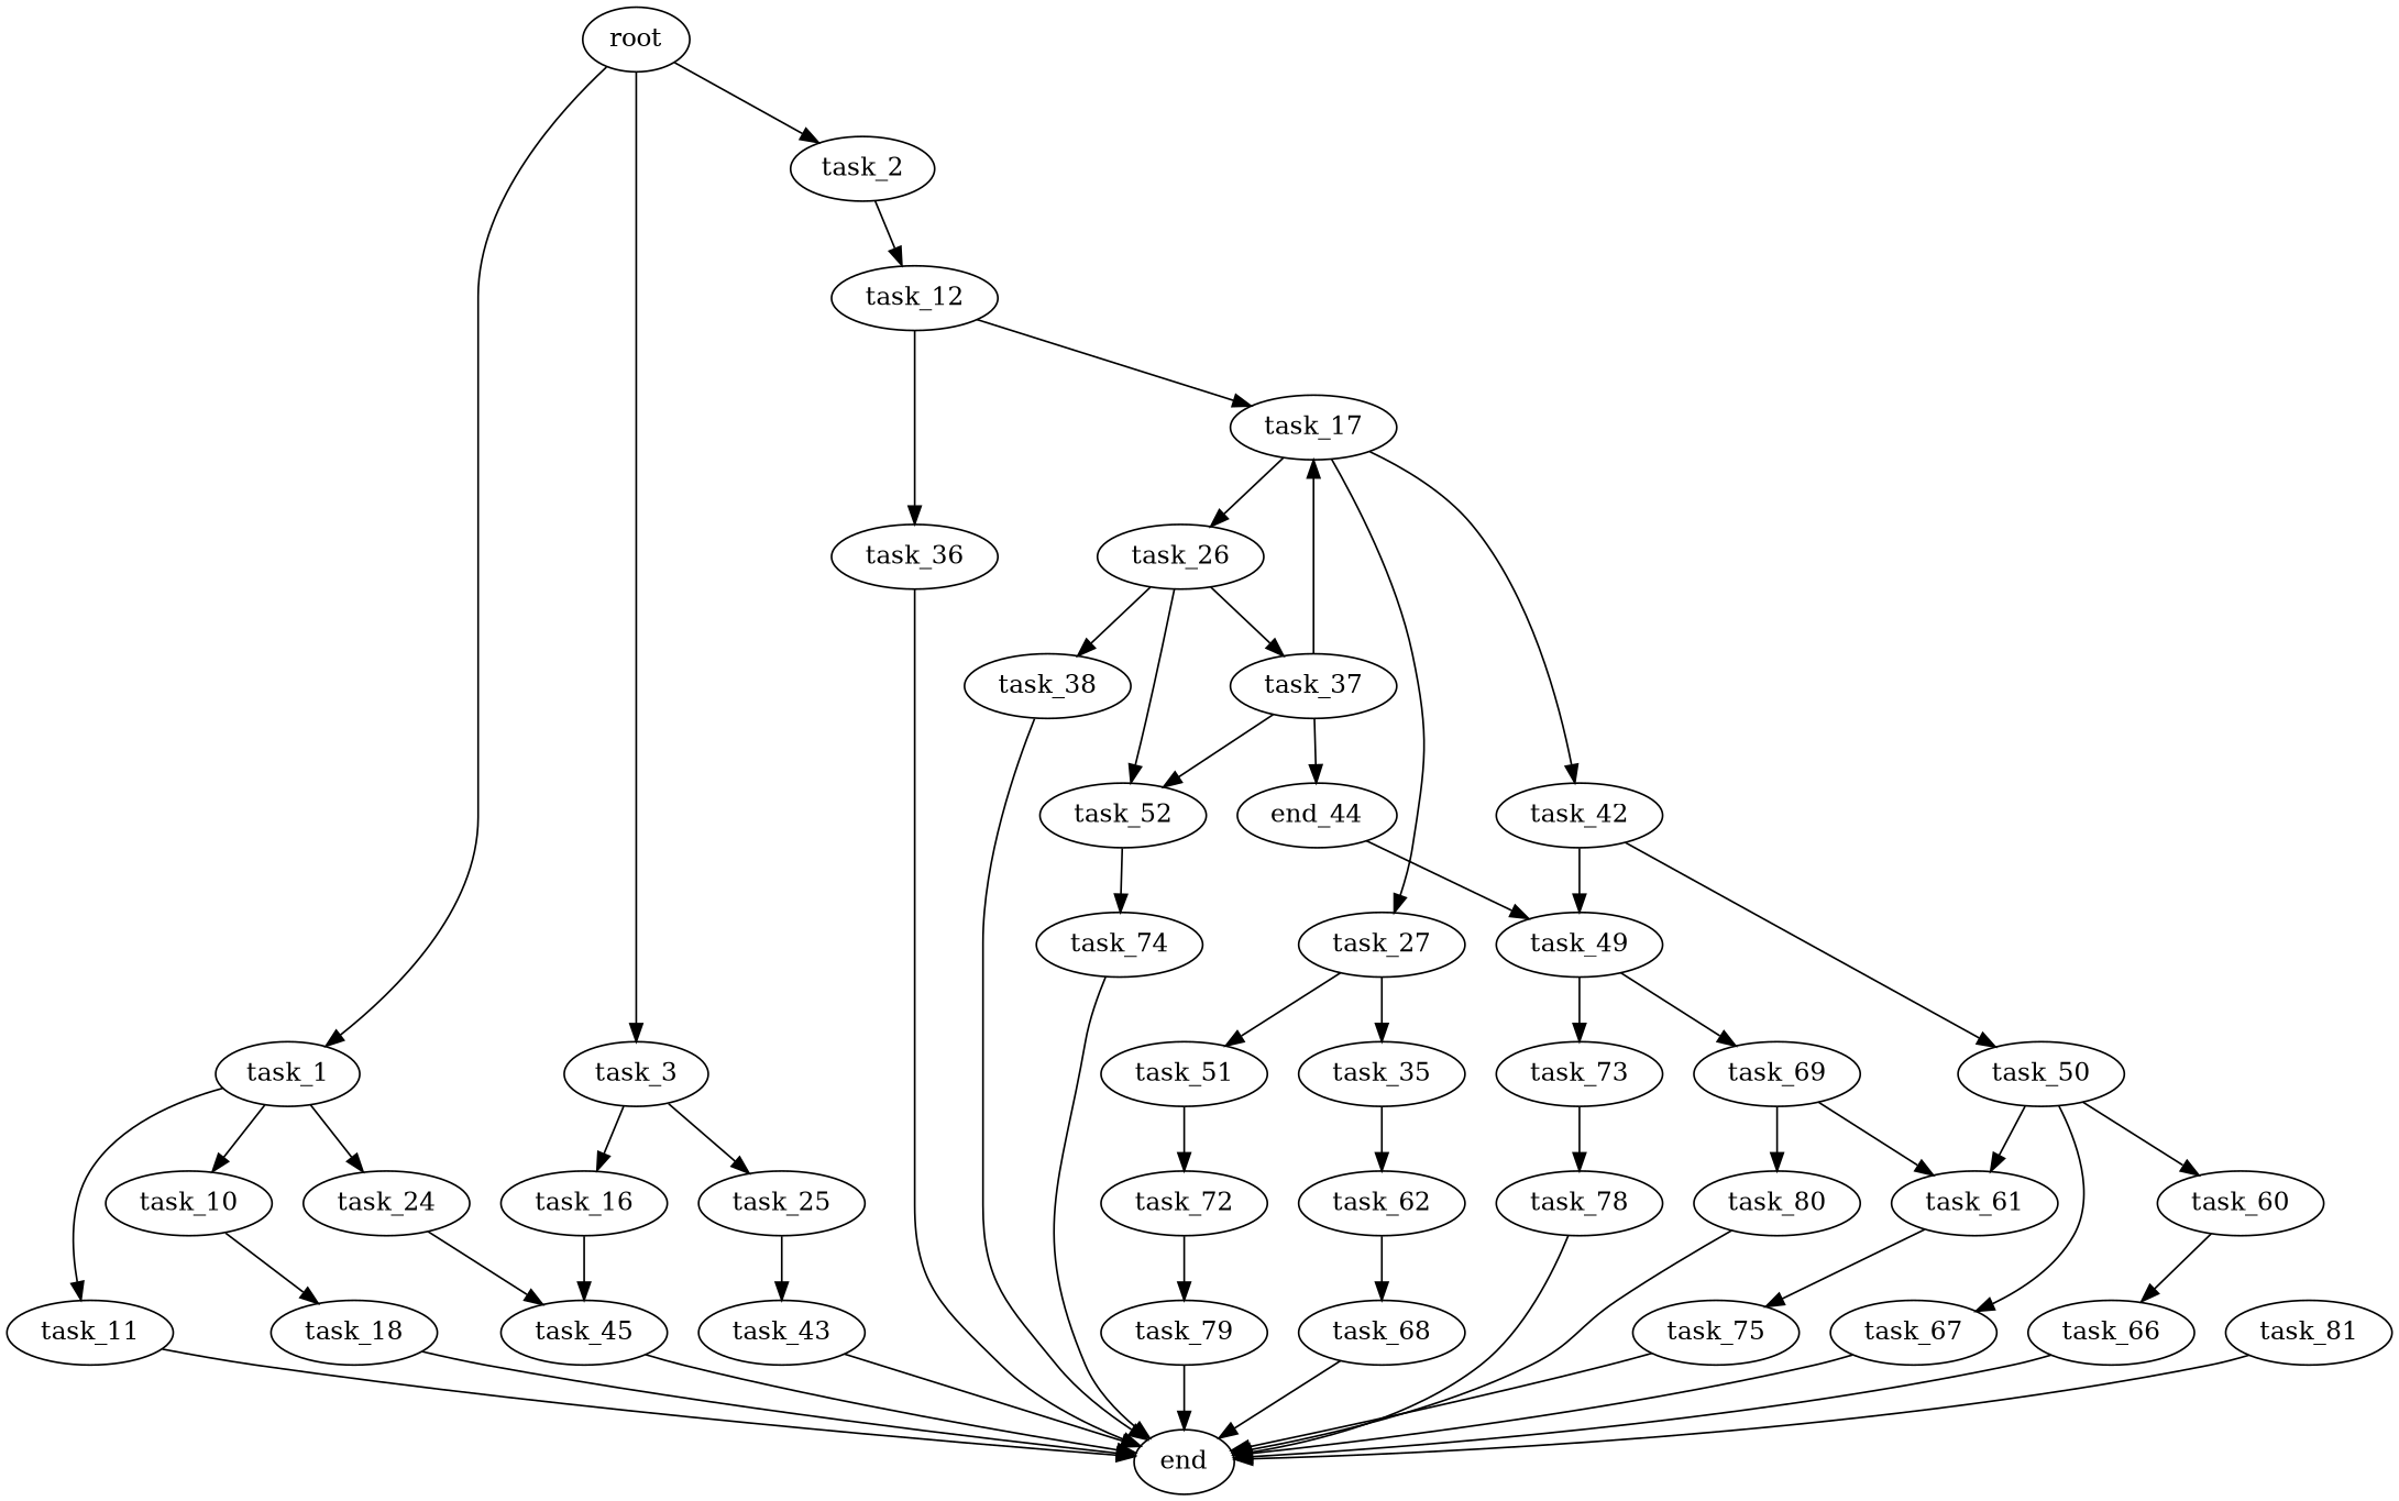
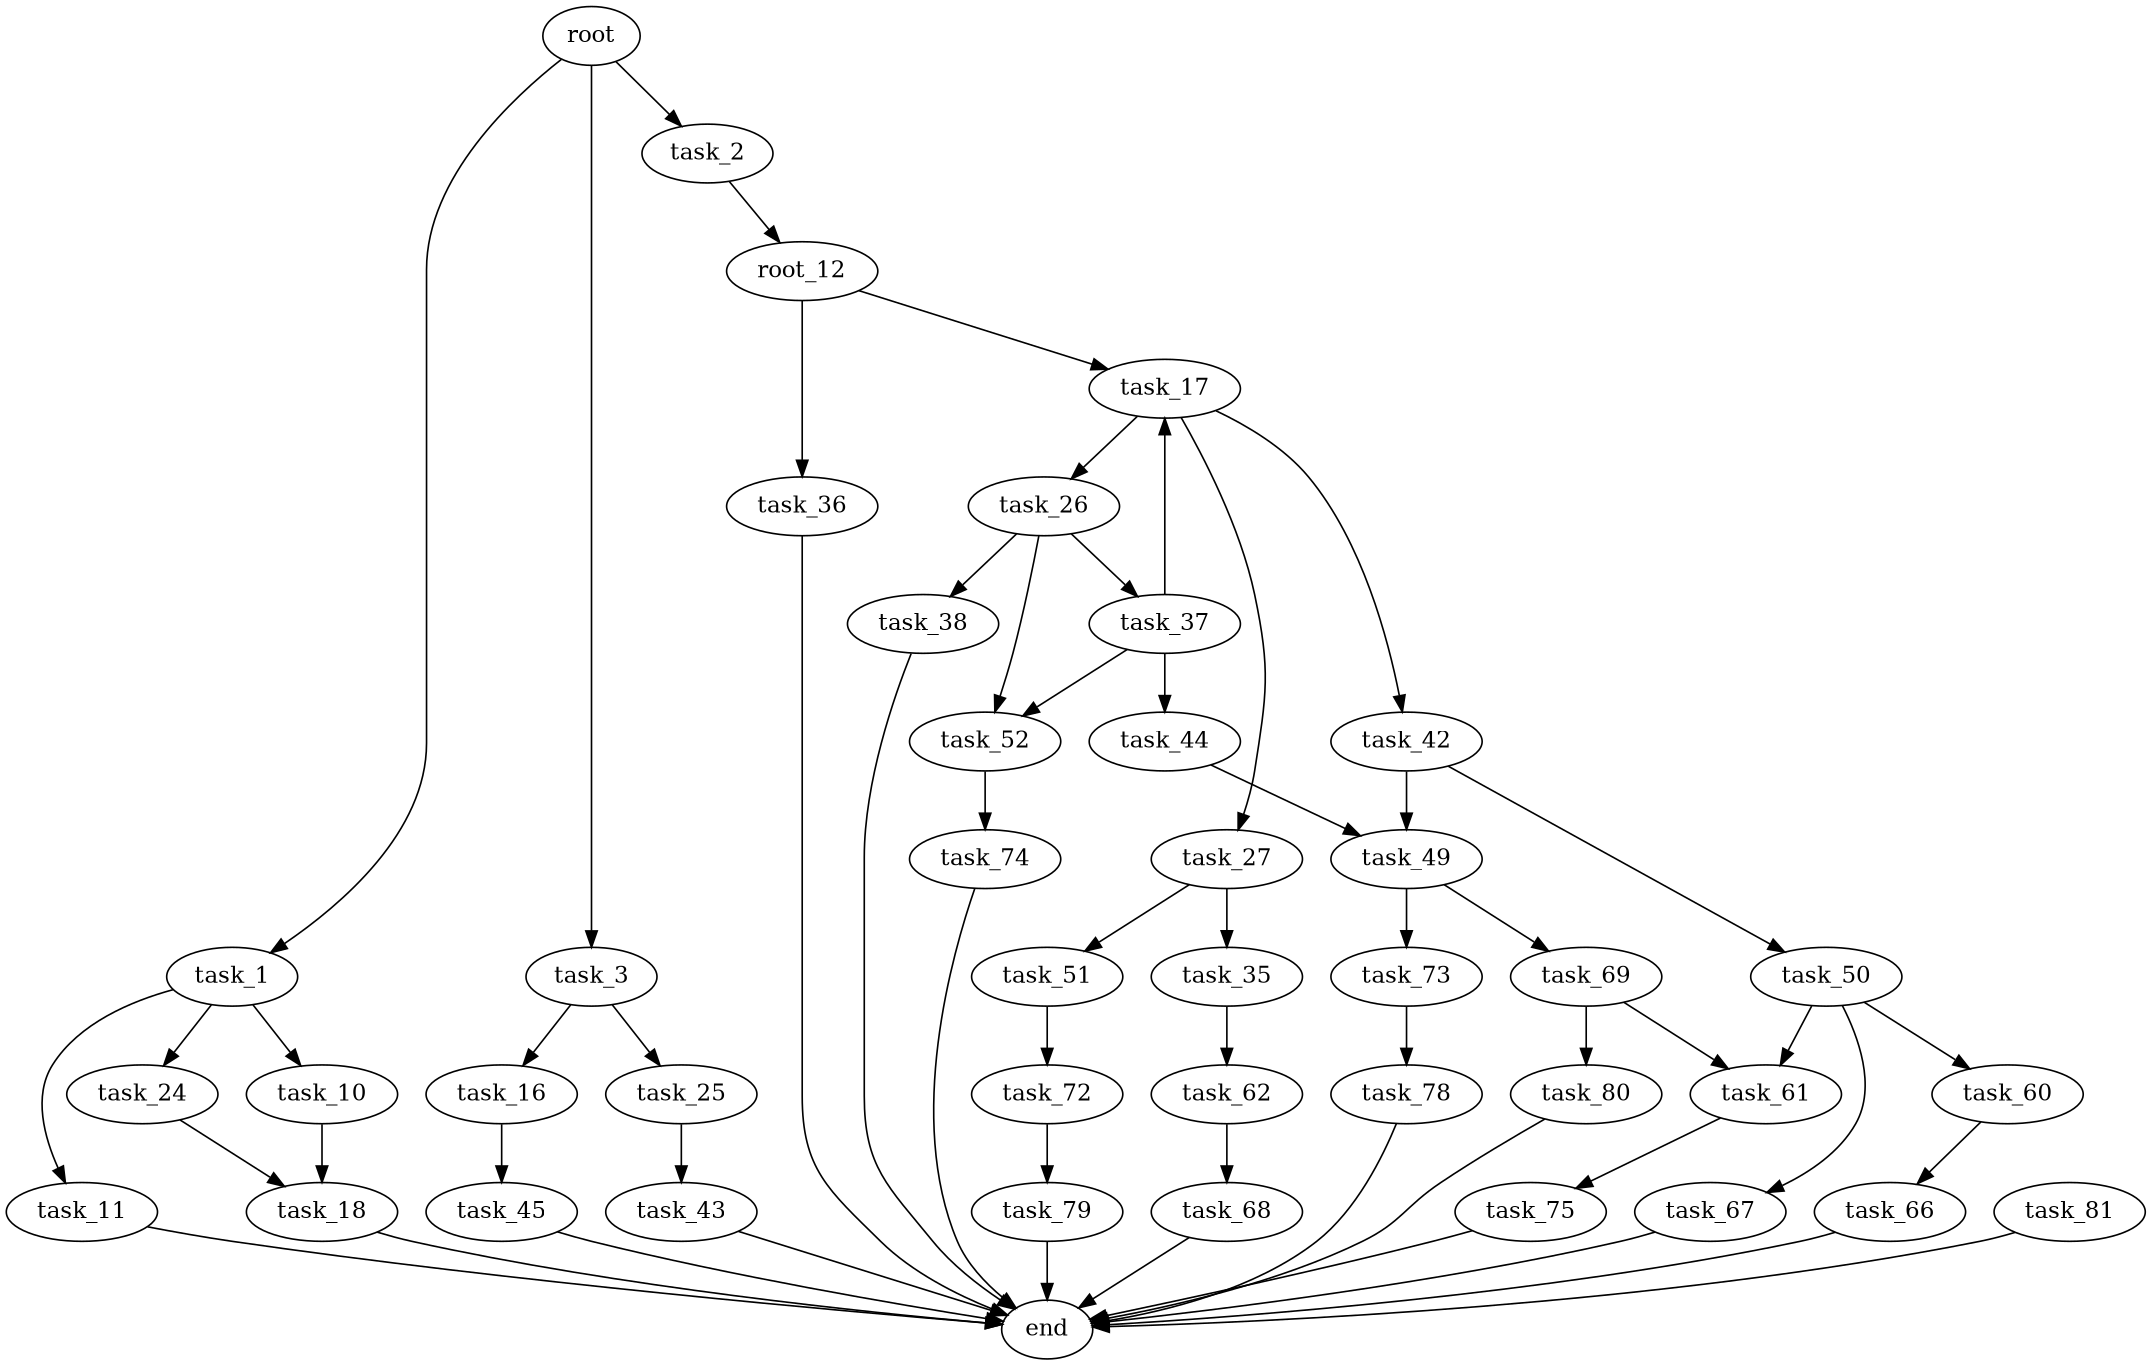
  digraph {
    root
    task_1
    task_2
    task_3
    task_10
    task_11
    task_24
-   task_12
+   task_12 [label=root_12]
    task_16
    task_25
    task_18
    end
    task_45
    task_17
    task_36
    task_43
    task_26
    task_27
    task_42
    task_37
    task_38
    task_52
    task_35
    task_51
-   task_44 [label=end_44]
+   task_44
    task_49
    task_50
    task_74
    task_62
    task_72
    task_68
    task_69
    task_73
    task_60
    task_61
    task_67
    task_80
    task_78
    task_66
    task_75
    task_79
    task_81
    root -> task_1
    root -> task_2
    root -> task_3
    task_1 -> task_10
    task_1 -> task_11
    task_1 -> task_24
    task_2 -> task_12
    task_3 -> task_16
    task_3 -> task_25
    task_10 -> task_18
    task_11 -> end
-   task_24 -> task_45
+   task_24 -> task_18
    task_12 -> task_17
    task_12 -> task_36
    task_16 -> task_45
    task_25 -> task_43
    task_18 -> end
    task_45 -> end
    task_17 -> task_26
    task_17 -> task_27
    task_17 -> task_42
    task_36 -> end
    task_43 -> end
    task_26 -> task_37
    task_26 -> task_38
    task_26 -> task_52
    task_27 -> task_35
    task_27 -> task_51
    task_42 -> task_49
    task_42 -> task_50
    task_37 -> task_17
    task_37 -> task_52
    task_37 -> task_44
    task_38 -> end
    task_52 -> task_74
    task_35 -> task_62
    task_51 -> task_72
    task_44 -> task_49
    task_49 -> task_69
    task_49 -> task_73
    task_50 -> task_60
    task_50 -> task_61
    task_50 -> task_67
    task_74 -> end
    task_62 -> task_68
    task_72 -> task_79
    task_68 -> end
    task_69 -> task_61
    task_69 -> task_80
    task_73 -> task_78
    task_60 -> task_66
    task_61 -> task_75
    task_67 -> end
    task_80 -> end
    task_78 -> end
    task_66 -> end
    task_75 -> end
    task_79 -> end
    task_81 -> end
  }
